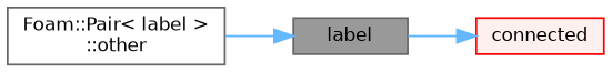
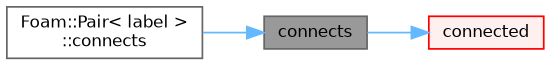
  digraph {
    rankdir=LR
    node [fontname=Helvetica fontsize=10 shape=box style=filled]
    edge [color=steelblue1 fontname=Helvetica fontsize=10 labelfontname=Helvetica labelfontsize=10 style=solid]
-   n1 [color=gray40 fillcolor=grey60 fontcolor=black height=0.2 label=label width=0.4]
+   n1 [color=gray40 fillcolor=grey60 fontcolor=black height=0.2 label=connects width=0.4]
    n2 [color=red fillcolor="#FFF0F0" height=0.2 label=connected width=0.4]
-   n3 [color=grey40 fillcolor=white height=0.2 label="Foam::Pair\< label \>\l::other" width=0.4]
+   n3 [color=grey40 fillcolor=white height=0.2 label="Foam::Pair\< label \>\l::connects" width=0.4]
    n1 -> n2
    n3 -> n1
  }
